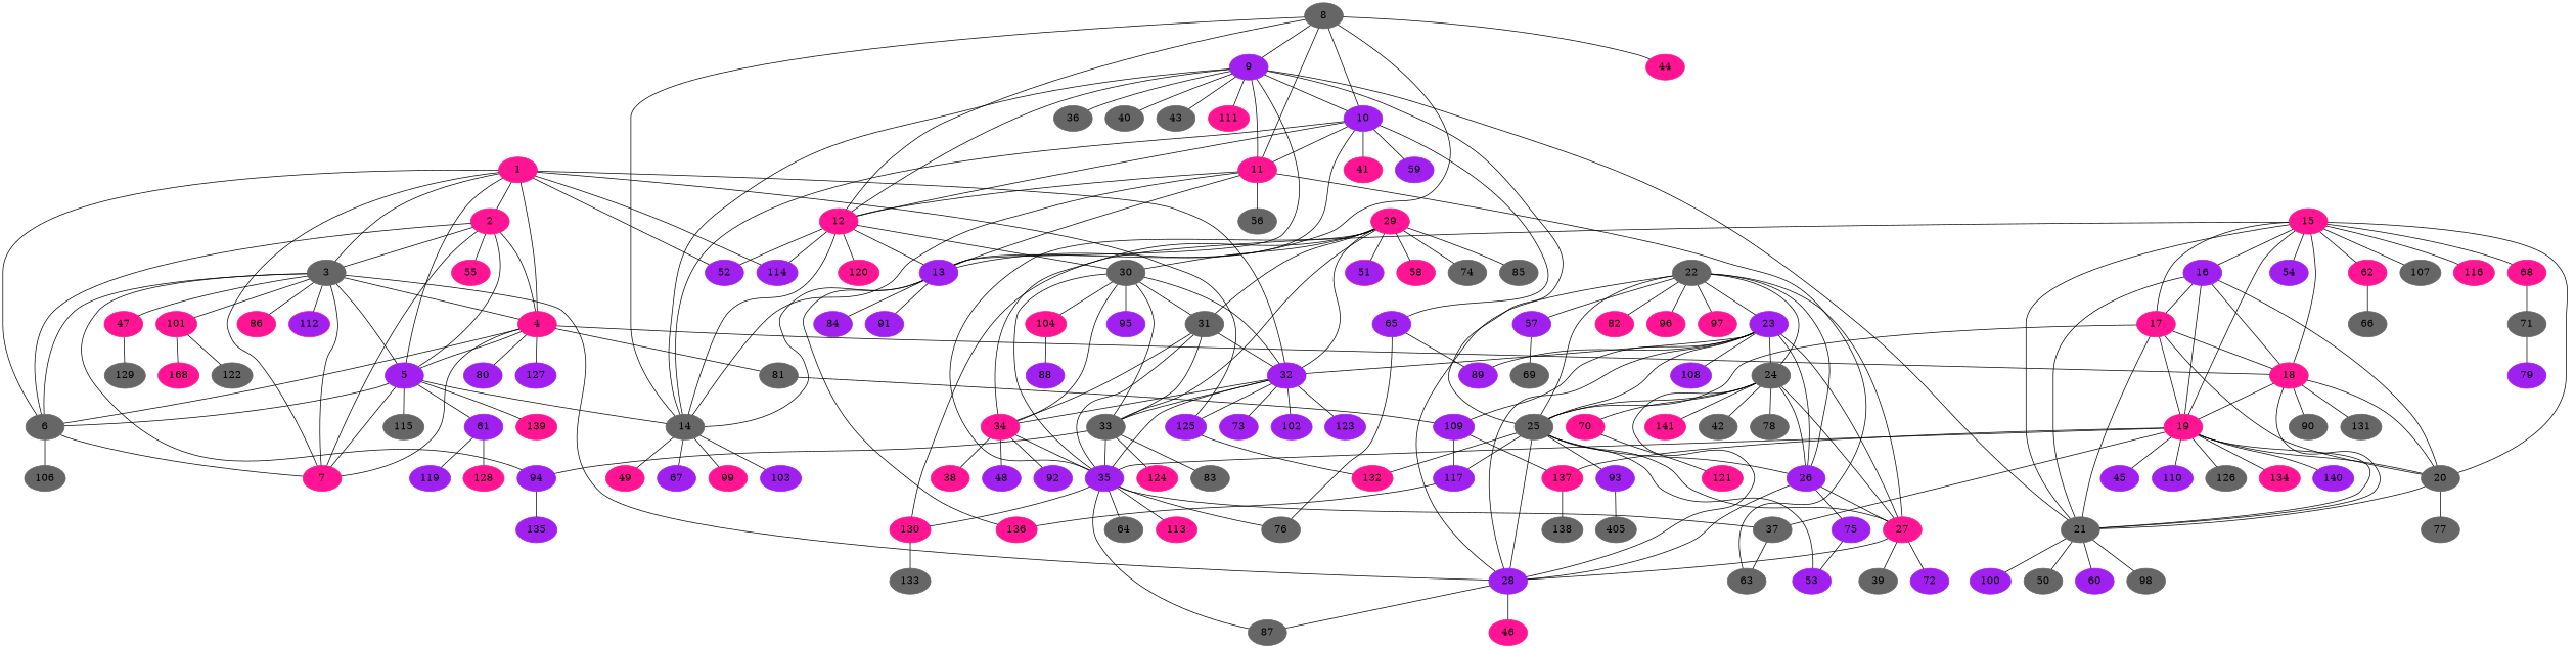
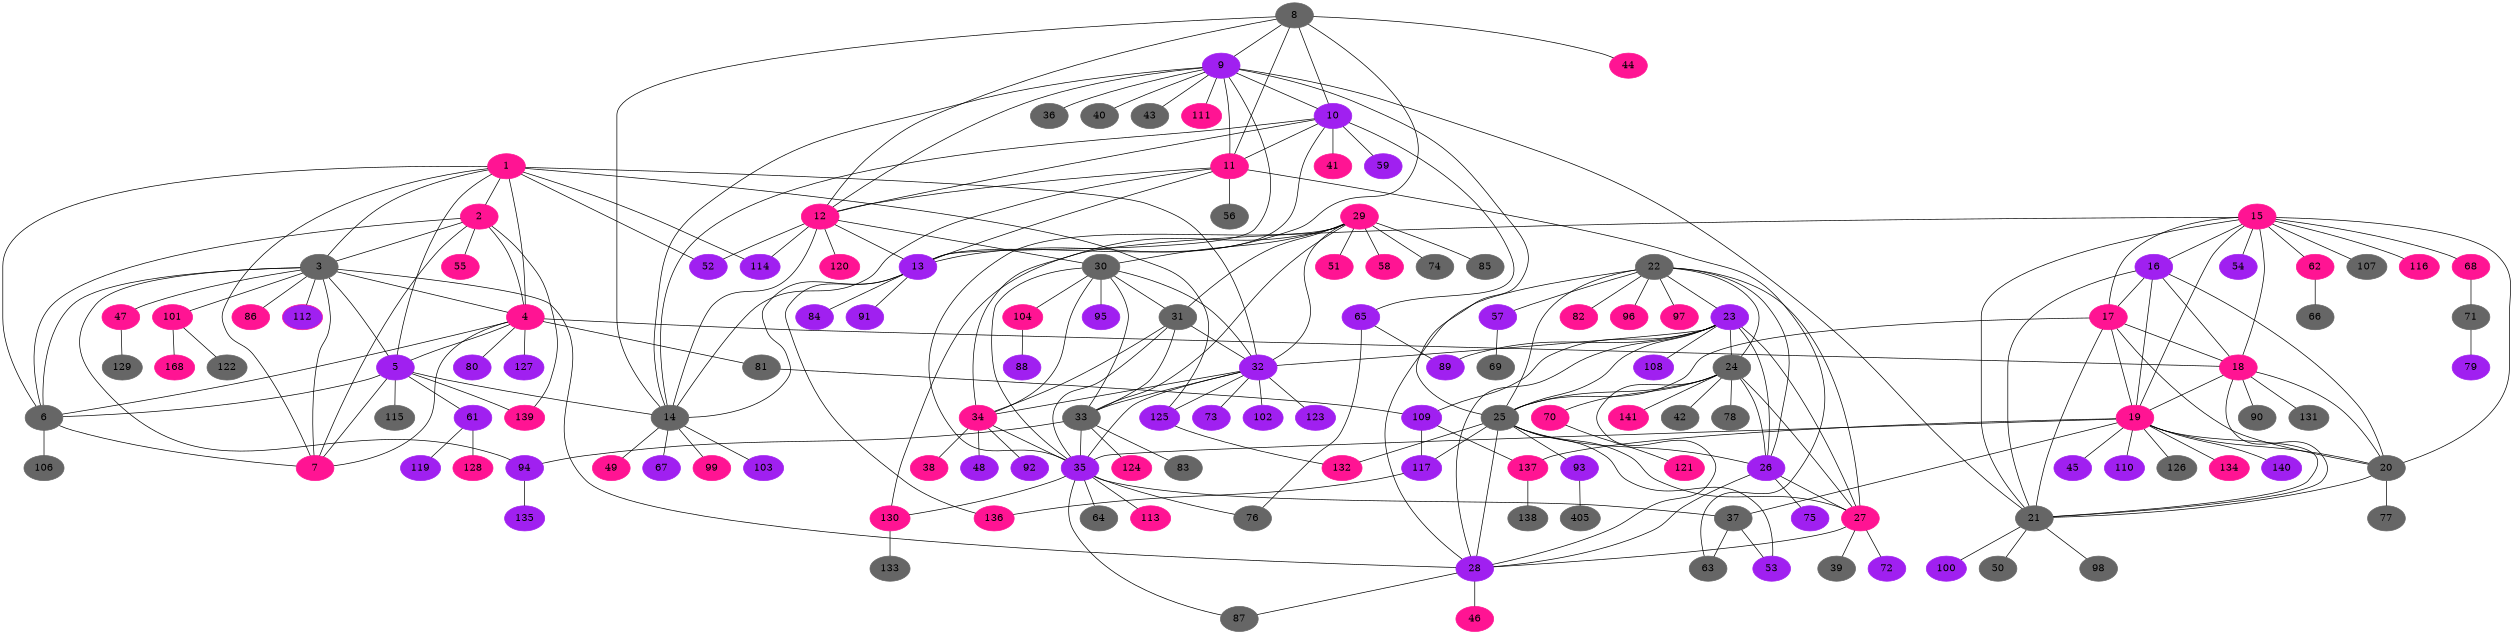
  graph {
    node [color=deeppink style=filled]
    1
    2
    3 [color=gray40]
    4
    5 [color=purple]
    6 [color=gray40]
    7
    32 [color=purple]
    52 [color=purple]
    114 [color=purple]
    125 [color=purple]
    55
    28 [color=purple]
    47
    86
    94 [color=purple]
    101
    112 [fillcolor=purple]
    18
    80 [color=purple]
    81 [color=gray40]
    127 [color=purple]
    14 [color=gray40]
    61 [color=purple]
    115 [color=gray40]
    139
    106 [color=gray40]
    35 [color=purple]
    33 [color=gray40]
    34
    73 [color=purple]
    102 [color=purple]
    123 [color=purple]
    132
    46
    87 [color=gray40]
    129 [color=gray40]
    135 [color=purple]
    n39 [label=168]
    122 [color=gray40]
    21 [color=gray40]
    19
    20 [color=gray40]
    90 [color=gray40]
    131 [color=gray40]
    109 [color=purple]
    49
    67 [color=purple]
    99
    103 [color=purple]
    119 [color=purple]
    128
    8 [color=gray40]
    9 [color=purple]
    10 [color=purple]
    11
    12
    13 [color=purple]
    44
    25 [color=gray40]
    36 [color=gray40]
    40 [color=gray40]
    43 [color=gray40]
    111
    41
    59 [color=purple]
    65 [color=purple]
    56 [color=gray40]
    63 [color=gray40]
    30 [color=gray40]
    120
    84 [color=purple]
    91 [color=purple]
    136
    50 [color=gray40]
-   60 [color=purple]
    98 [color=gray40]
    100 [color=purple]
    26 [color=purple]
    27
    53 [color=purple]
    93 [color=purple]
    117 [color=purple]
    89 [color=purple]
    76 [color=gray40]
    31 [color=gray40]
    95 [color=purple]
    104
    15
    16 [color=purple]
    17
    54 [color=purple]
    62
    68
    107 [color=gray40]
    116
    130
    37 [color=gray40]
    45 [color=purple]
    110 [color=purple]
    126 [color=gray40]
    134
    137
    140 [color=purple]
    77 [color=gray40]
    66 [color=gray40]
    71 [color=gray40]
    133 [color=gray40]
    64 [color=gray40]
    113
    138 [color=gray40]
    22 [color=gray40]
    23 [color=purple]
    24 [color=gray40]
    57 [color=purple]
    82
    96
    97
    108 [color=purple]
    42 [color=gray40]
    70
    78 [color=gray40]
    141
    75 [color=purple]
    39 [color=gray40]
    72 [color=purple]
    69 [color=gray40]
    121
    n129 [color=gray40 label=405]
    29
-   51 [fillcolor=purple]
+   51
    58
    74 [color=gray40]
    85 [color=gray40]
    83 [color=gray40]
    124
    38
    48 [color=purple]
    92 [color=purple]
    88 [color=purple]
    79 [color=purple]
    1 -- 2
    1 -- 3
    1 -- 4
    1 -- 5
    1 -- 6
    1 -- 7
    1 -- 32
    1 -- 52
    1 -- 114
    1 -- 125
    2 -- 3
    2 -- 4
-   2 -- 5
+   2 -- 139
    2 -- 6
    2 -- 7
    2 -- 55
    3 -- 4
    3 -- 5
    3 -- 6
    3 -- 7
    3 -- 28
    3 -- 47
    3 -- 86
    3 -- 94
    3 -- 101
    3 -- 112
    4 -- 5
    4 -- 6
    4 -- 7
    4 -- 18
    4 -- 80
    4 -- 81
    4 -- 127
    5 -- 6
    5 -- 7
    5 -- 14
    5 -- 61
    5 -- 115
    5 -- 139
    6 -- 7
    6 -- 106
    32 -- 125
    32 -- 35
    32 -- 33
    32 -- 34
    32 -- 73
    32 -- 102
    32 -- 123
    125 -- 132
    28 -- 46
    28 -- 87
    47 -- 129
    94 -- 135
    101 -- n39
    101 -- 122
    18 -- 21
    18 -- 19
    18 -- 20
    18 -- 90
    18 -- 131
    81 -- 109
    14 -- 49
    14 -- 67
    14 -- 99
    14 -- 103
    61 -- 119
    61 -- 128
    35 -- 87
    35 -- 76
    35 -- 130
    35 -- 37
    35 -- 64
    35 -- 113
    33 -- 94
    33 -- 35
    33 -- 83
    33 -- 124
    34 -- 35
    34 -- 38
    34 -- 48
    34 -- 92
    21 -- 50
-   21 -- 60
    21 -- 98
    21 -- 100
    19 -- 35
    19 -- 21
    19 -- 20
    19 -- 37
    19 -- 45
    19 -- 110
    19 -- 126
    19 -- 134
    19 -- 137
    19 -- 140
    20 -- 21
    20 -- 77
    109 -- 117
    109 -- 137
    8 -- 14
    8 -- 9
    8 -- 10
    8 -- 11
    8 -- 12
    8 -- 13
    8 -- 44
    9 -- 14
    9 -- 21
    9 -- 10
    9 -- 11
    9 -- 12
    9 -- 13
    9 -- 25
    9 -- 36
    9 -- 40
    9 -- 43
    9 -- 111
    10 -- 14
    10 -- 11
    10 -- 12
    10 -- 13
    10 -- 41
    10 -- 59
    10 -- 65
    11 -- 14
    11 -- 12
    11 -- 13
    11 -- 56
    11 -- 63
    12 -- 52
    12 -- 114
    12 -- 14
    12 -- 13
    12 -- 30
    12 -- 120
    13 -- 14
    13 -- 84
    13 -- 91
    13 -- 136
    25 -- 28
    25 -- 132
    25 -- 26
    25 -- 27
    25 -- 53
    25 -- 93
    25 -- 117
    65 -- 89
    65 -- 76
    30 -- 32
    30 -- 35
    30 -- 33
    30 -- 34
    30 -- 31
    30 -- 95
    30 -- 104
    26 -- 28
    26 -- 27
    26 -- 75
    27 -- 28
    27 -- 39
    27 -- 72
    93 -- n129
    117 -- 136
    31 -- 32
    31 -- 35
    31 -- 33
    31 -- 34
    104 -- 88
    15 -- 18
    15 -- 21
    15 -- 19
    15 -- 20
    15 -- 16
    15 -- 17
    15 -- 54
    15 -- 62
    15 -- 68
    15 -- 107
    15 -- 116
    15 -- 130
    16 -- 18
    16 -- 21
    16 -- 19
    16 -- 20
    16 -- 17
    17 -- 18
    17 -- 21
    17 -- 19
    17 -- 20
    17 -- 25
    62 -- 66
    68 -- 71
    130 -- 133
    37 -- 63
-   75 -- 53
+   37 -- 53
    137 -- 138
    71 -- 79
    22 -- 28
    22 -- 25
    22 -- 26
    22 -- 27
    22 -- 23
    22 -- 24
    22 -- 57
    22 -- 82
    22 -- 96
    22 -- 97
    23 -- 32
    23 -- 28
    23 -- 109
    23 -- 25
    23 -- 26
    23 -- 27
    23 -- 89
    23 -- 24
    23 -- 108
    24 -- 28
    24 -- 25
    24 -- 26
    24 -- 27
    24 -- 42
    24 -- 70
    24 -- 78
    24 -- 141
    57 -- 69
    70 -- 121
    29 -- 32
    29 -- 35
    29 -- 33
    29 -- 34
    29 -- 30
    29 -- 31
    29 -- 51
    29 -- 58
    29 -- 74
    29 -- 85
  }
